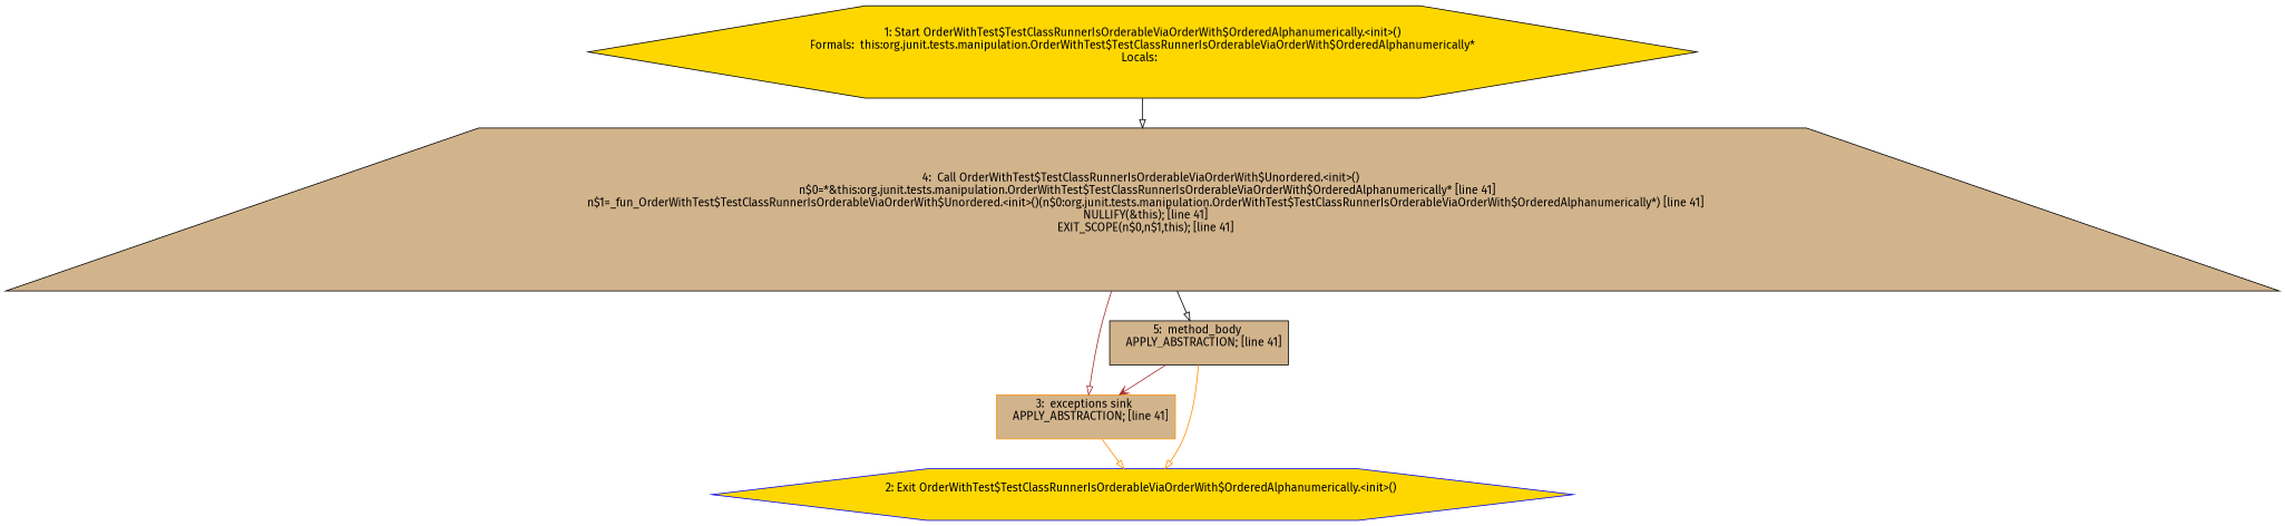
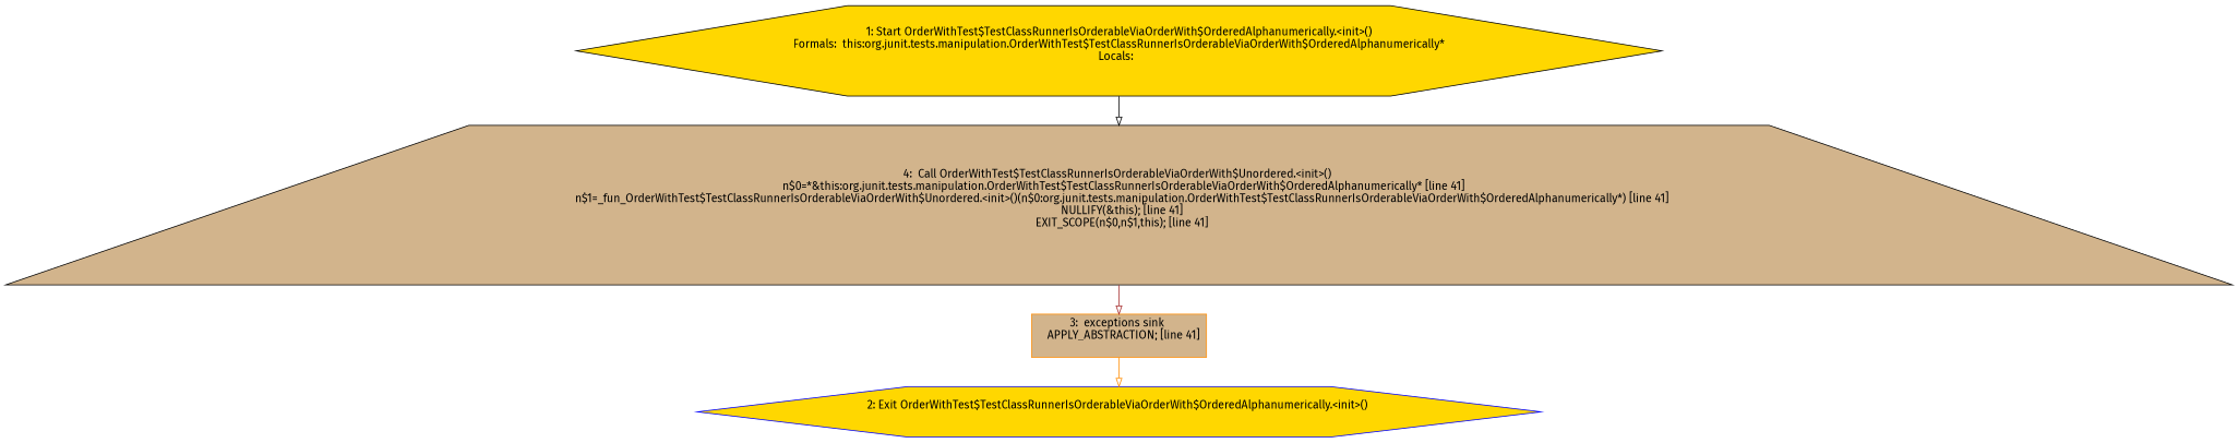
  digraph {
    fontname="Fira Sans"
    node [color=black style=filled fillcolor=tan shape=hexagon fontname="Fira Sans"]
    edge [color=black arrowhead=onormal fontname="Fira Sans"]
    n1 [label="1: Start OrderWithTest$TestClassRunnerIsOrderableViaOrderWith$OrderedAlphanumerically.<init>()\nFormals:  this:org.junit.tests.manipulation.OrderWithTest$TestClassRunnerIsOrderableViaOrderWith$OrderedAlphanumerically*\nLocals:  \n  " fillcolor=gold]
    n2 [label="4:  Call OrderWithTest$TestClassRunnerIsOrderableViaOrderWith$Unordered.<init>() \n   n$0=*&this:org.junit.tests.manipulation.OrderWithTest$TestClassRunnerIsOrderableViaOrderWith$OrderedAlphanumerically* [line 41]\n  n$1=_fun_OrderWithTest$TestClassRunnerIsOrderableViaOrderWith$Unordered.<init>()(n$0:org.junit.tests.manipulation.OrderWithTest$TestClassRunnerIsOrderableViaOrderWith$OrderedAlphanumerically*) [line 41]\n  NULLIFY(&this); [line 41]\n  EXIT_SCOPE(n$0,n$1,this); [line 41]\n " shape=trapezium]
    n3 [label="3:  exceptions sink \n   APPLY_ABSTRACTION; [line 41]\n " shape=box color=darkorange]
-   n4 [label="5:  method_body \n   APPLY_ABSTRACTION; [line 41]\n " shape=box]
    n5 [color=blue label="2: Exit OrderWithTest$TestClassRunnerIsOrderableViaOrderWith$OrderedAlphanumerically.<init>() \n  " fillcolor=gold]
    n1 -> n2
    n2 -> n3 [color=brown]
-   n2 -> n4
    n3 -> n5 [color=darkorange]
-   n4 -> n3 [color=brown arrowhead=vee]
-   n4 -> n5 [color=darkorange]
  }
